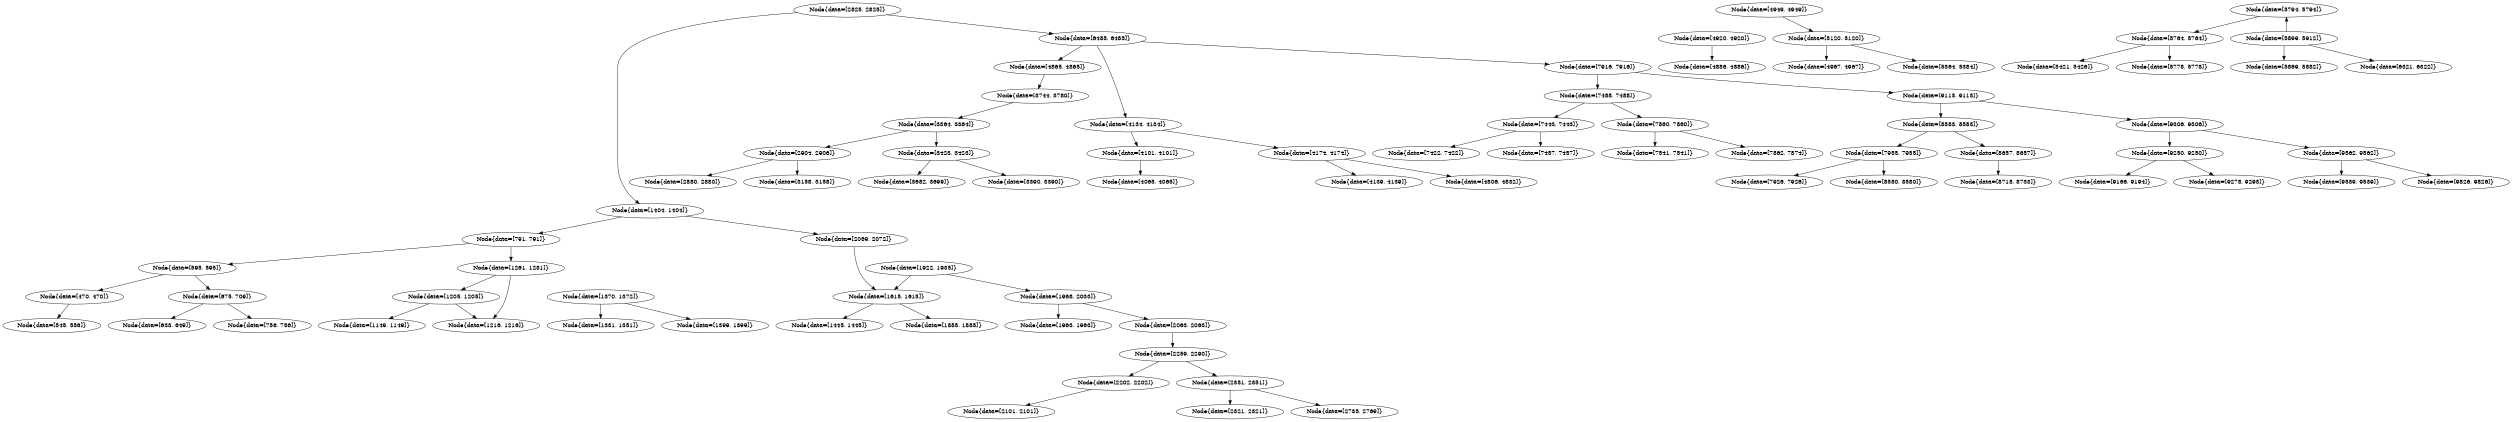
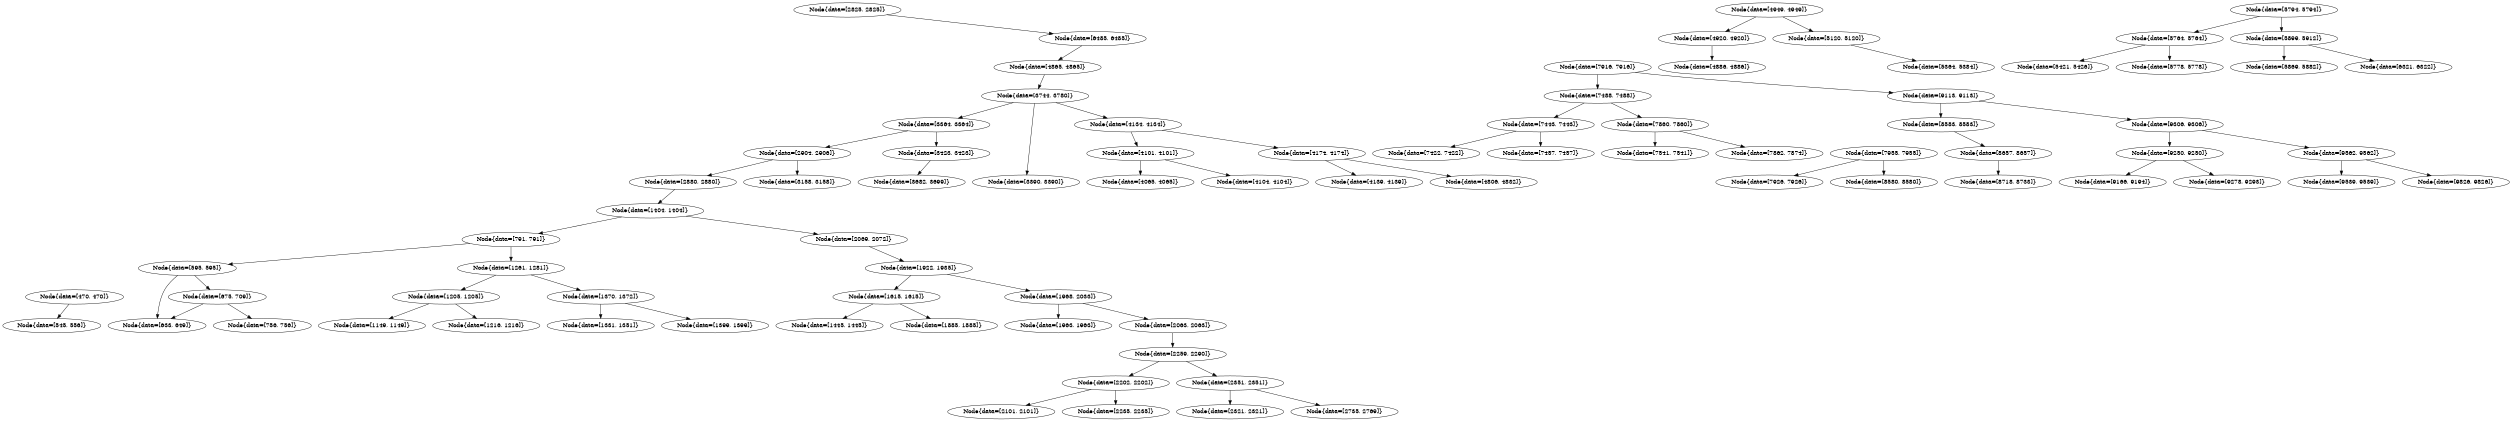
  digraph {
    n1 [label="Node{data=[2825, 2825]}"]
    n2 [label="Node{data=[1404, 1404]}"]
    n3 [label="Node{data=[6485, 6485]}"]
    n4 [label="Node{data=[791, 791]}"]
    n5 [label="Node{data=[2069, 2072]}"]
    n6 [label="Node{data=[4865, 4865]}"]
    n7 [label="Node{data=[7916, 7916]}"]
    n8 [label="Node{data=[595, 595]}"]
    n9 [label="Node{data=[1261, 1281]}"]
    n10 [label="Node{data=[1922, 1935]}"]
    n11 [label="Node{data=[470, 470]}"]
    n12 [label="Node{data=[675, 709]}"]
    n13 [label="Node{data=[1205, 1205]}"]
    n14 [label="Node{data=[1370, 1372]}"]
    n15 [label="Node{data=[545, 556]}"]
    n16 [label="Node{data=[633, 649]}"]
    n17 [label="Node{data=[756, 756]}"]
    n18 [label="Node{data=[1149, 1149]}"]
    n19 [label="Node{data=[1216, 1216]}"]
    n20 [label="Node{data=[1331, 1351]}"]
    n21 [label="Node{data=[1399, 1399]}"]
    n22 [label="Node{data=[1615, 1615]}"]
    n23 [label="Node{data=[1968, 2033]}"]
    n24 [label="Node{data=[2259, 2290]}"]
    n25 [label="Node{data=[2202, 2202]}"]
    n26 [label="Node{data=[2351, 2351]}"]
    n27 [label="Node{data=[1445, 1445]}"]
    n28 [label="Node{data=[1885, 1885]}"]
    n29 [label="Node{data=[1963, 1963]}"]
    n30 [label="Node{data=[2063, 2063]}"]
    n31 [label="Node{data=[2101, 2101]}"]
+   n32 [label="Node{data=[2235, 2235]}"]
    n33 [label="Node{data=[2321, 2321]}"]
    n34 [label="Node{data=[2735, 2769]}"]
    n35 [label="Node{data=[3744, 3780]}"]
    n36 [label="Node{data=[7488, 7488]}"]
    n37 [label="Node{data=[9113, 9113]}"]
    n38 [label="Node{data=[3364, 3364]}"]
    n39 [label="Node{data=[4134, 4134]}"]
    n40 [label="Node{data=[2904, 2906]}"]
    n41 [label="Node{data=[3423, 3423]}"]
    n42 [label="Node{data=[4101, 4101]}"]
    n43 [label="Node{data=[4174, 4174]}"]
    n44 [label="Node{data=[2880, 2880]}"]
    n45 [label="Node{data=[3158, 3158]}"]
    n46 [label="Node{data=[3390, 3390]}"]
    n47 [label="Node{data=[3682, 3699]}"]
    n48 [label="Node{data=[4065, 4065]}"]
+   n49 [label="Node{data=[4104, 4104]}"]
    n50 [label="Node{data=[4139, 4139]}"]
    n51 [label="Node{data=[4806, 4832]}"]
    n52 [label="Node{data=[4949, 4949]}"]
    n53 [label="Node{data=[4920, 4920]}"]
    n54 [label="Node{data=[5120, 5120]}"]
    n55 [label="Node{data=[5794, 5794]}"]
    n56 [label="Node{data=[5764, 5764]}"]
    n57 [label="Node{data=[5899, 5912]}"]
    n58 [label="Node{data=[4886, 4886]}"]
-   n59 [label="Node{data=[4967, 4967]}"]
    n60 [label="Node{data=[5364, 5384]}"]
    n61 [label="Node{data=[5421, 5426]}"]
    n62 [label="Node{data=[5778, 5778]}"]
    n63 [label="Node{data=[5869, 5882]}"]
    n64 [label="Node{data=[6321, 6322]}"]
    n65 [label="Node{data=[7443, 7443]}"]
    n66 [label="Node{data=[7860, 7860]}"]
    n67 [label="Node{data=[8583, 8583]}"]
    n68 [label="Node{data=[9306, 9306]}"]
    n69 [label="Node{data=[7422, 7422]}"]
    n70 [label="Node{data=[7457, 7457]}"]
    n71 [label="Node{data=[7541, 7541]}"]
    n72 [label="Node{data=[7862, 7874]}"]
    n73 [label="Node{data=[7955, 7955]}"]
    n74 [label="Node{data=[8657, 8657]}"]
    n75 [label="Node{data=[9250, 9250]}"]
    n76 [label="Node{data=[9562, 9562]}"]
    n77 [label="Node{data=[7926, 7926]}"]
    n78 [label="Node{data=[8580, 8580]}"]
    n79 [label="Node{data=[8718, 8733]}"]
    n80 [label="Node{data=[9166, 9194]}"]
    n81 [label="Node{data=[9278, 9293]}"]
    n82 [label="Node{data=[9539, 9539]}"]
    n83 [label="Node{data=[9826, 9826]}"]
-   n1 -> n2
+   n44 -> n2
    n1 -> n3
    n2 -> n4
    n2 -> n5
    n3 -> n6
-   n3 -> n7
    n4 -> n8
    n4 -> n9
-   n5 -> n22
+   n5 -> n10
    n6 -> n35
    n7 -> n36
    n7 -> n37
-   n8 -> n11
+   n8 -> n16
    n8 -> n12
    n9 -> n13
-   n9 -> n19
+   n9 -> n14
    n10 -> n22
    n10 -> n23
    n11 -> n15
    n12 -> n16
    n12 -> n17
    n13 -> n18
    n13 -> n19
    n14 -> n20
    n14 -> n21
    n22 -> n27
    n22 -> n28
    n23 -> n29
    n23 -> n30
    n24 -> n25
    n24 -> n26
    n25 -> n31
+   n25 -> n32
    n26 -> n33
    n26 -> n34
    n30 -> n24
    n35 -> n38
-   n3 -> n39
+   n35 -> n39
    n36 -> n65
    n36 -> n66
    n37 -> n67
    n37 -> n68
    n38 -> n40
    n38 -> n41
    n39 -> n42
    n39 -> n43
    n40 -> n44
    n40 -> n45
-   n41 -> n46
+   n35 -> n46
    n41 -> n47
    n42 -> n48
+   n42 -> n49
    n43 -> n50
    n43 -> n51
+   n52 -> n53
    n52 -> n54
    n53 -> n58
-   n54 -> n59
    n54 -> n60
    n55 -> n56
-   n57 -> n55
+   n55 -> n57
    n56 -> n61
    n56 -> n62
    n57 -> n63
    n57 -> n64
    n65 -> n69
    n65 -> n70
    n66 -> n71
    n66 -> n72
-   n67 -> n73
    n67 -> n74
    n68 -> n75
    n68 -> n76
    n73 -> n77
    n73 -> n78
    n74 -> n79
    n75 -> n80
    n75 -> n81
    n76 -> n82
    n76 -> n83
  }
